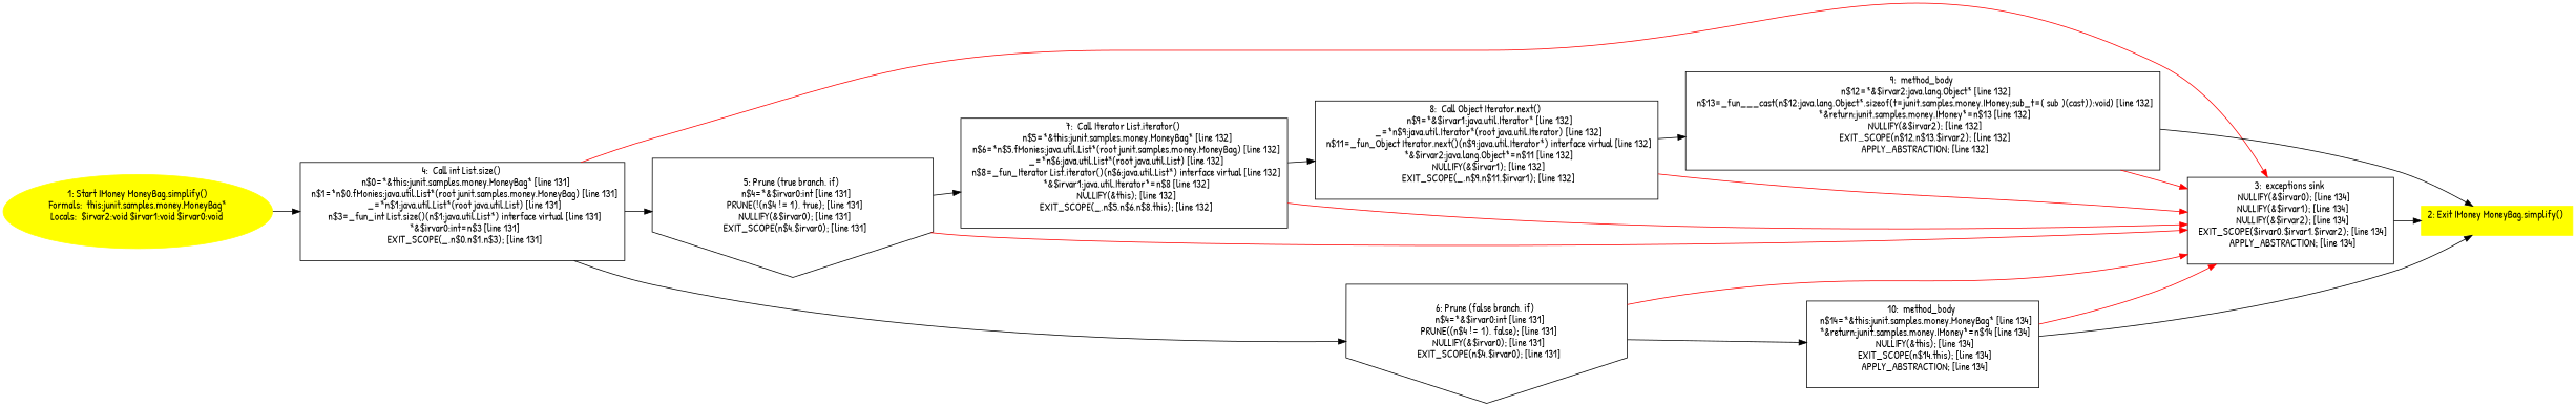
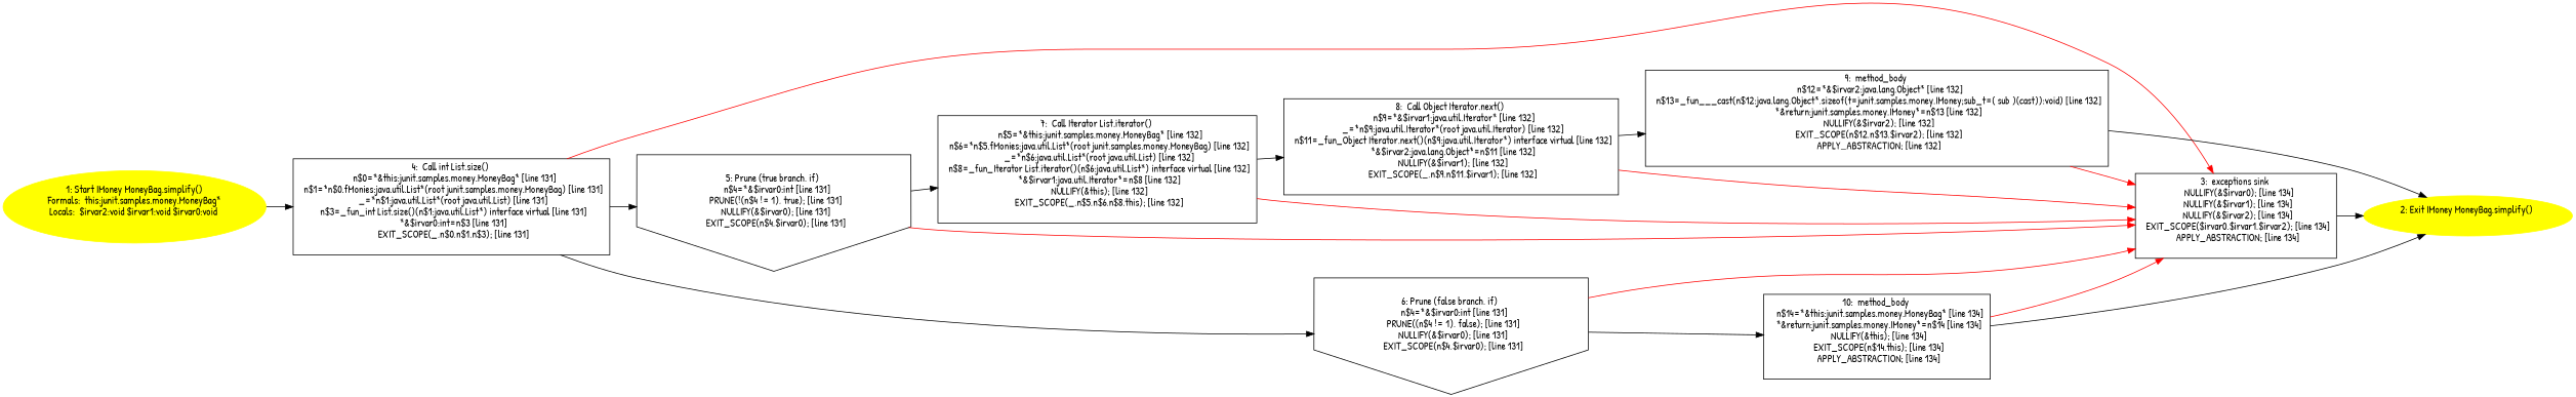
  digraph {
    rankdir=LR
    fontname="Patrick Hand"
    node [fontname="Patrick Hand" shape=box]
    edge [fontname="Patrick Hand"]
    n1 [color=yellow label="1: Start IMoney MoneyBag.simplify()\nFormals:  this:junit.samples.money.MoneyBag*\nLocals:  $irvar2:void $irvar1:void $irvar0:void \n  " style=filled shape=""]
    n2 [label="4:  Call int List.size() \n   n$0=*&this:junit.samples.money.MoneyBag* [line 131]\n  n$1=*n$0.fMonies:java.util.List*(root junit.samples.money.MoneyBag) [line 131]\n  _=*n$1:java.util.List*(root java.util.List) [line 131]\n  n$3=_fun_int List.size()(n$1:java.util.List*) interface virtual [line 131]\n  *&$irvar0:int=n$3 [line 131]\n  EXIT_SCOPE(_,n$0,n$1,n$3); [line 131]\n "]
    n3 [label="3:  exceptions sink \n   NULLIFY(&$irvar0); [line 134]\n  NULLIFY(&$irvar1); [line 134]\n  NULLIFY(&$irvar2); [line 134]\n  EXIT_SCOPE($irvar0,$irvar1,$irvar2); [line 134]\n  APPLY_ABSTRACTION; [line 134]\n "]
    n4 [label="5: Prune (true branch, if) \n   n$4=*&$irvar0:int [line 131]\n  PRUNE(!(n$4 != 1), true); [line 131]\n  NULLIFY(&$irvar0); [line 131]\n  EXIT_SCOPE(n$4,$irvar0); [line 131]\n " shape=invhouse]
    n5 [label="6: Prune (false branch, if) \n   n$4=*&$irvar0:int [line 131]\n  PRUNE((n$4 != 1), false); [line 131]\n  NULLIFY(&$irvar0); [line 131]\n  EXIT_SCOPE(n$4,$irvar0); [line 131]\n " shape=invhouse]
-   n6 [color=yellow label="2: Exit IMoney MoneyBag.simplify() \n  " style=filled]
+   n6 [color=yellow label="2: Exit IMoney MoneyBag.simplify() \n  " style=filled shape=""]
    n7 [label="7:  Call Iterator List.iterator() \n   n$5=*&this:junit.samples.money.MoneyBag* [line 132]\n  n$6=*n$5.fMonies:java.util.List*(root junit.samples.money.MoneyBag) [line 132]\n  _=*n$6:java.util.List*(root java.util.List) [line 132]\n  n$8=_fun_Iterator List.iterator()(n$6:java.util.List*) interface virtual [line 132]\n  *&$irvar1:java.util.Iterator*=n$8 [line 132]\n  NULLIFY(&this); [line 132]\n  EXIT_SCOPE(_,n$5,n$6,n$8,this); [line 132]\n "]
    n8 [label="10:  method_body \n   n$14=*&this:junit.samples.money.MoneyBag* [line 134]\n  *&return:junit.samples.money.IMoney*=n$14 [line 134]\n  NULLIFY(&this); [line 134]\n  EXIT_SCOPE(n$14,this); [line 134]\n  APPLY_ABSTRACTION; [line 134]\n "]
    n9 [label="8:  Call Object Iterator.next() \n   n$9=*&$irvar1:java.util.Iterator* [line 132]\n  _=*n$9:java.util.Iterator*(root java.util.Iterator) [line 132]\n  n$11=_fun_Object Iterator.next()(n$9:java.util.Iterator*) interface virtual [line 132]\n  *&$irvar2:java.lang.Object*=n$11 [line 132]\n  NULLIFY(&$irvar1); [line 132]\n  EXIT_SCOPE(_,n$9,n$11,$irvar1); [line 132]\n "]
    n10 [label="9:  method_body \n   n$12=*&$irvar2:java.lang.Object* [line 132]\n  n$13=_fun___cast(n$12:java.lang.Object*,sizeof(t=junit.samples.money.IMoney;sub_t=( sub )(cast)):void) [line 132]\n  *&return:junit.samples.money.IMoney*=n$13 [line 132]\n  NULLIFY(&$irvar2); [line 132]\n  EXIT_SCOPE(n$12,n$13,$irvar2); [line 132]\n  APPLY_ABSTRACTION; [line 132]\n "]
    n1 -> n2
    n2 -> n3 [color=red]
    n2 -> n4
    n2 -> n5
    n3 -> n6
    n4 -> n3 [color=red]
    n4 -> n7
    n5 -> n3 [color=red]
    n5 -> n8
    n7 -> n3 [color=red]
    n7 -> n9
    n8 -> n3 [color=red]
    n8 -> n6
    n9 -> n3 [color=red]
    n9 -> n10
    n10 -> n3 [color=red]
    n10 -> n6
  }
